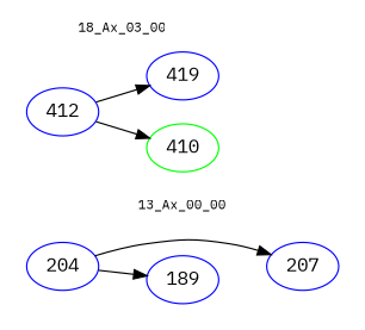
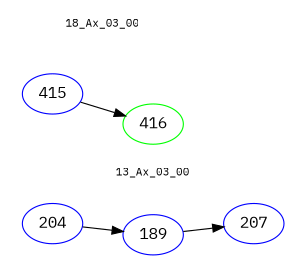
  digraph {
    fontname="IBM Plex Mono"
    rankdir=LR
    node [color=blue fontname="IBM Plex Mono"]
    edge [color=black fontname="IBM Plex Mono"]
    n1 [label=204]
    n2 [label=189]
    n3 [label=207]
-   n4 [label=412]
-   n5 [color=green label=410]
-   n6 [label=419]
+   n4 [label=415]
+   n5 [color=green label=416]
    subgraph cluster_1 {
      color=white
      fontsize=10
-     label="13_Ax_00_00"
+     label="13_Ax_03_00"
      n1
      n2
      n3
    }
    subgraph cluster_2 {
      color=white
      fontsize=10
      label="18_Ax_03_00"
      n4
      n5
-     n6
    }
    n1 -> n2
-   n1 -> n3
+   n2 -> n3
    n4 -> n5
-   n4 -> n6
  }
